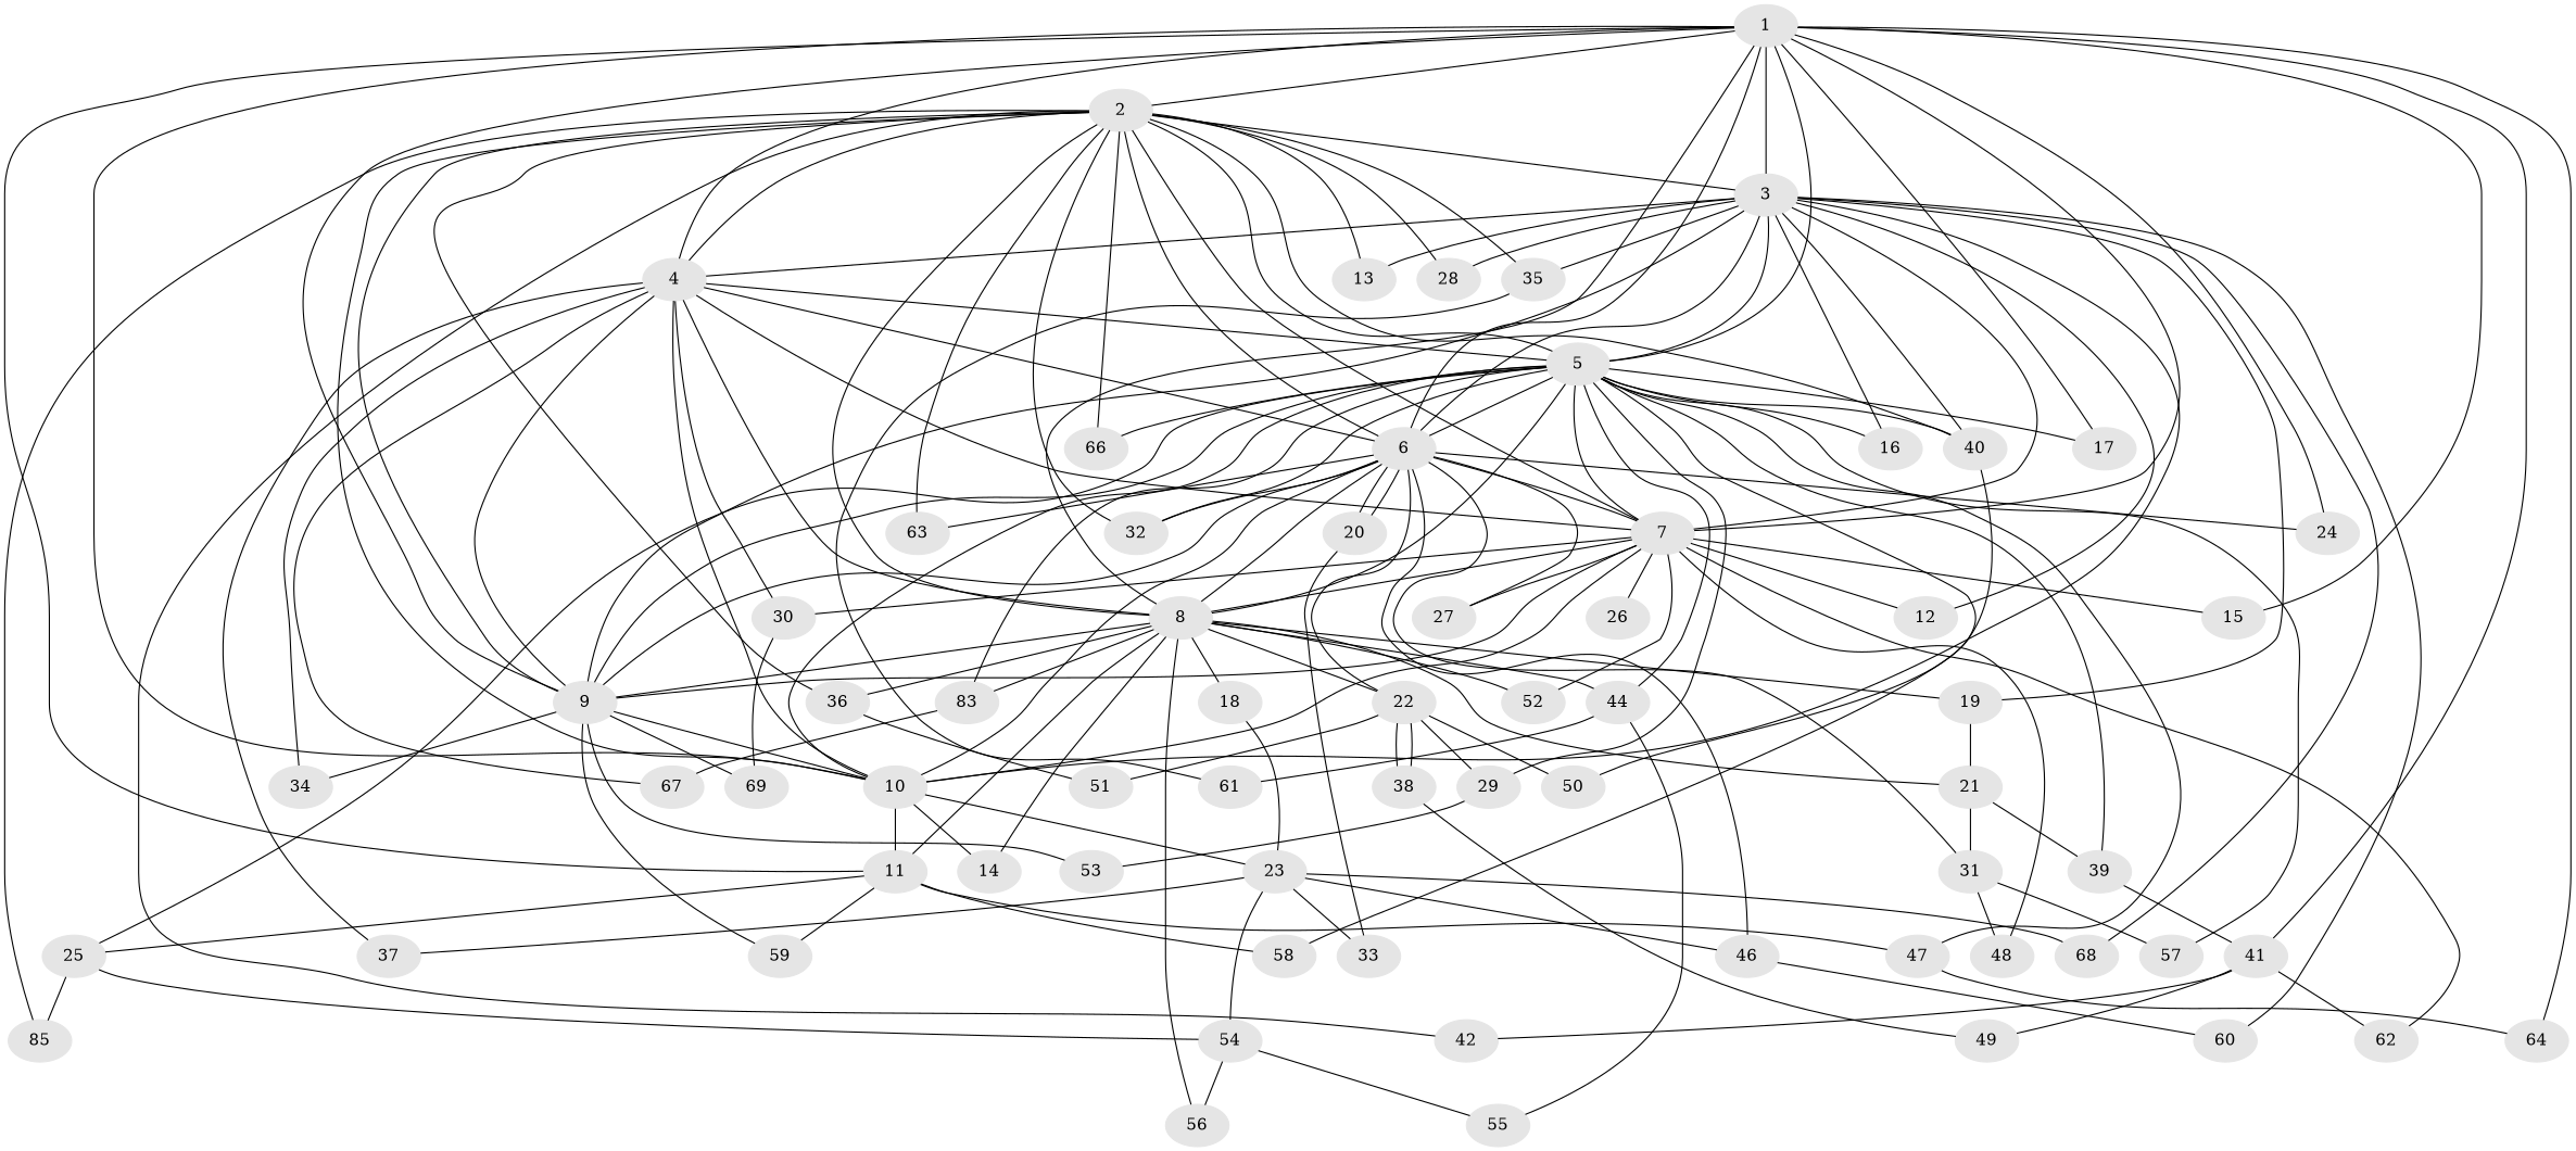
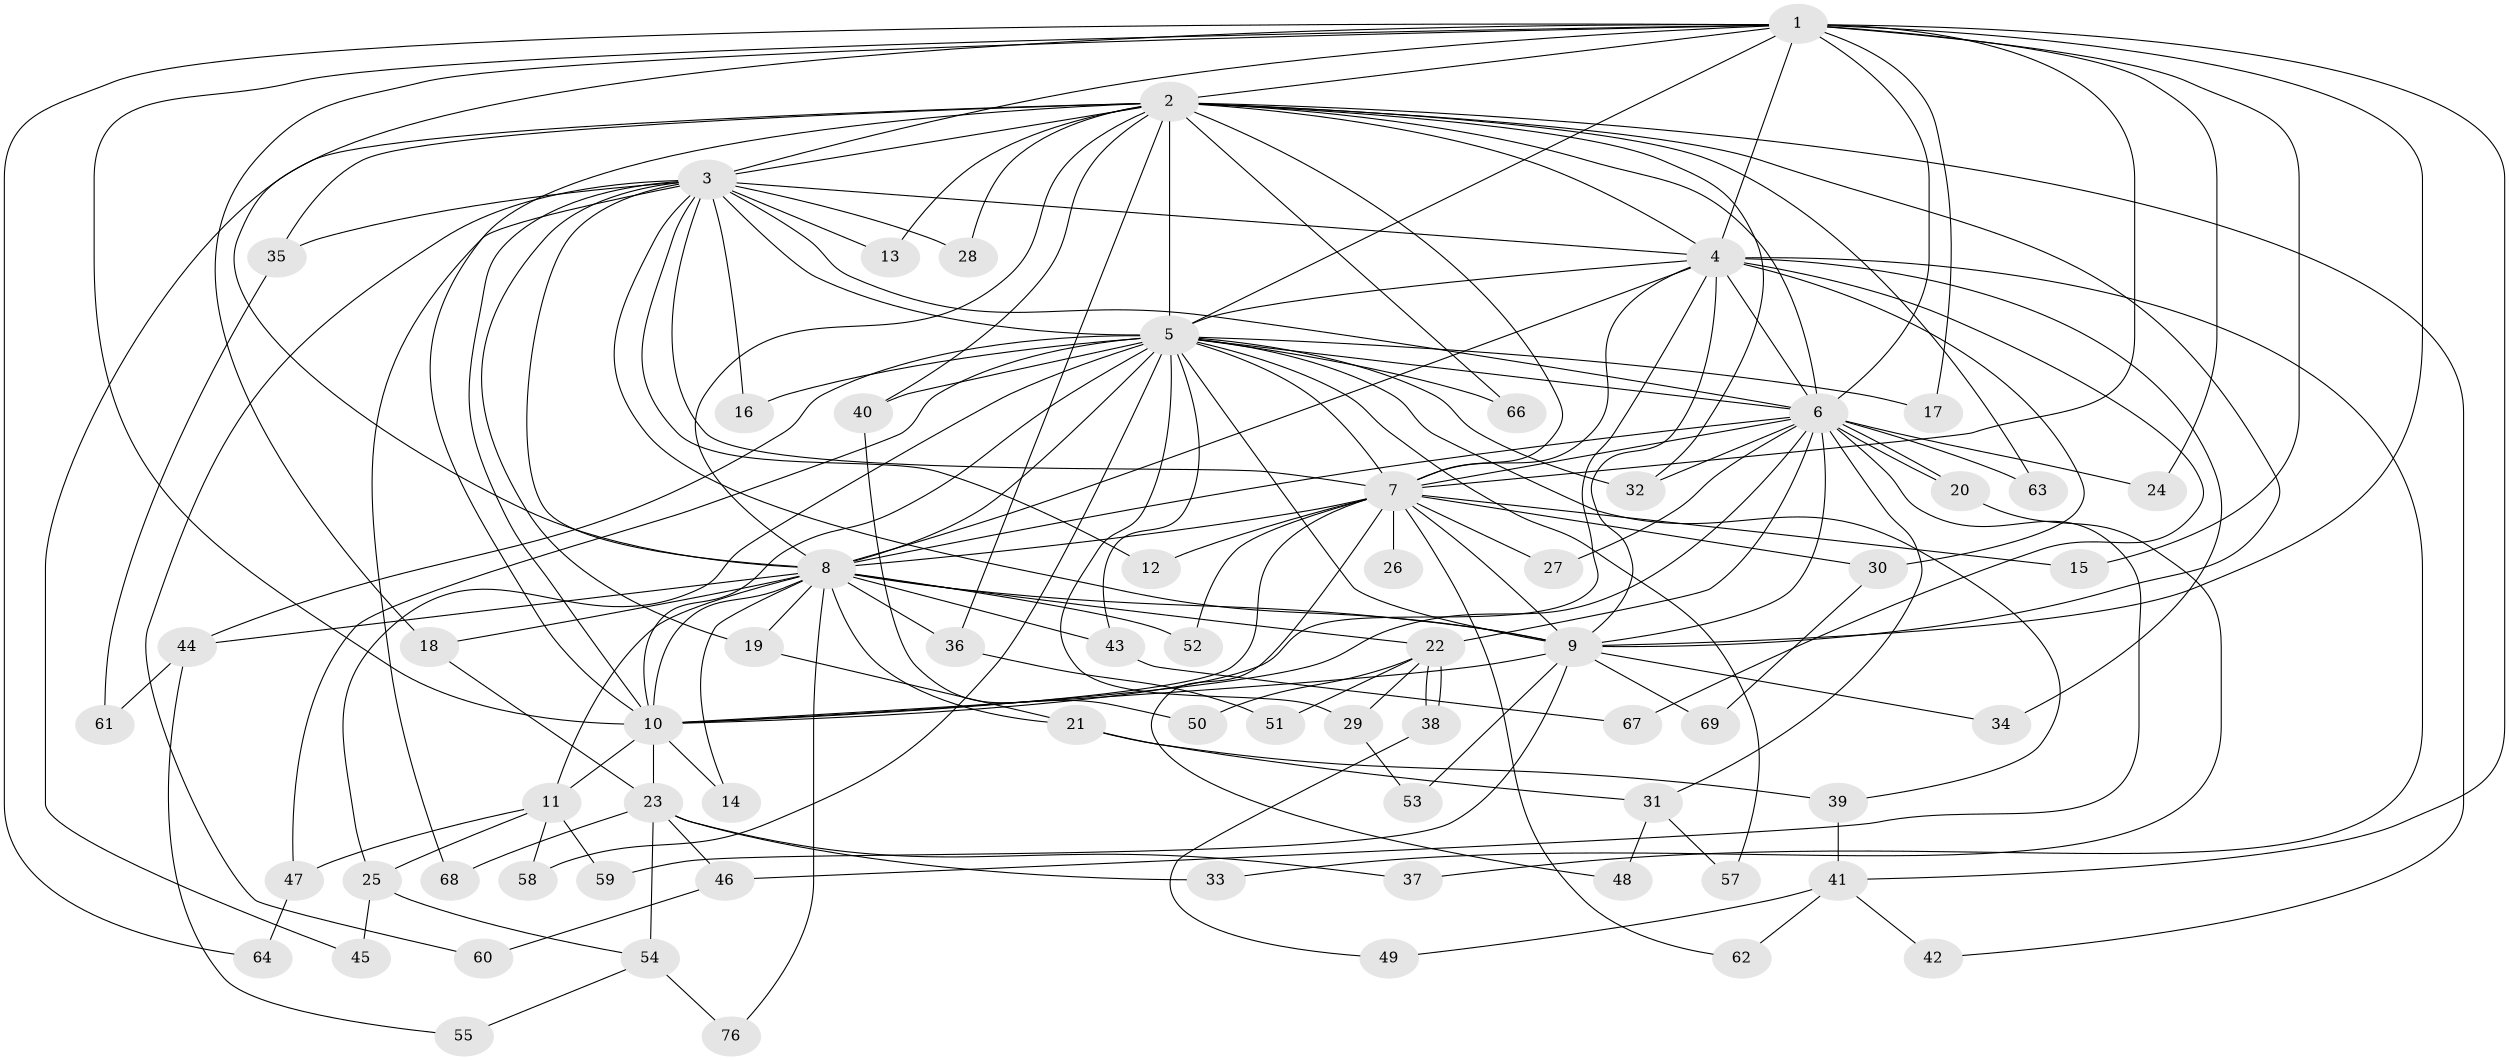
  graph {
    node [color=gray90 style=filled]
    1
    2
    3
    4
    5
    6
    7
    8
    9
    10
    15
    17
    18
    24
    41
    64
    13
    28
    32
    35
    36
    40
    42
-   45 [label=85]
+   45
    63
    66
    12
    16
    19
    60
    68
    30
    34
    37
    67
    25
    29
    39
-   43 [label=83]
+   43
    44
    47
    57
    58
    20
    22
    27
    31
    46
    26
    48
    52
    62
    11
    14
    21
-   56
+   56 [label=76]
    53
    59
    n59 [label=69]
    23
    49
    61
    51
    50
    54
    55
    33
    38
    1 -- 2
    1 -- 3
    1 -- 4
    1 -- 5
    1 -- 6
    1 -- 7
    1 -- 8
    1 -- 9
    1 -- 10
    1 -- 15
    1 -- 17
-   1 -- 11
+   1 -- 18
    1 -- 24
    1 -- 41
    1 -- 64
    2 -- 3
    2 -- 4
    2 -- 5
    2 -- 6
    2 -- 7
    2 -- 8
    2 -- 9
    2 -- 10
    2 -- 13
    2 -- 28
    2 -- 32
    2 -- 35
    2 -- 36
    2 -- 40
    2 -- 42
    2 -- 45
    2 -- 63
    2 -- 66
    3 -- 4
    3 -- 5
    3 -- 6
    3 -- 7
-   3 -- 40
+   3 -- 8
    3 -- 9
    3 -- 10
    3 -- 13
    3 -- 28
    3 -- 35
    3 -- 12
    3 -- 16
    3 -- 19
    3 -- 60
    3 -- 68
    4 -- 5
    4 -- 6
    4 -- 7
    4 -- 8
    4 -- 9
    4 -- 10
    4 -- 30
    4 -- 34
    4 -- 37
    4 -- 67
    5 -- 6
    5 -- 7
    5 -- 8
    5 -- 9
    5 -- 10
    5 -- 17
    5 -- 32
    5 -- 40
    5 -- 66
    5 -- 16
    5 -- 25
    5 -- 29
    5 -- 39
    5 -- 43
    5 -- 44
    5 -- 47
    5 -- 57
    5 -- 58
    6 -- 7
    6 -- 8
    6 -- 9
    6 -- 10
    6 -- 24
    6 -- 32
    6 -- 63
    6 -- 20
    6 -- 20
    6 -- 22
    6 -- 27
    6 -- 31
    6 -- 46
    7 -- 8
    7 -- 9
    7 -- 10
    7 -- 15
    7 -- 12
    7 -- 30
    7 -- 27
    7 -- 26
    7 -- 48
    7 -- 52
    7 -- 62
    8 -- 9
+   8 -- 10
    8 -- 18
    8 -- 36
    8 -- 19
    8 -- 43
    8 -- 44
    8 -- 22
    8 -- 52
    8 -- 11
    8 -- 14
    8 -- 21
    8 -- 56
    9 -- 10
    9 -- 34
    9 -- 53
    9 -- 59
    9 -- n59
    10 -- 11
    10 -- 14
    10 -- 23
    18 -- 23
    41 -- 42
    41 -- 62
    41 -- 49
    35 -- 61
    36 -- 51
    40 -- 50
    19 -- 21
    30 -- n59
    25 -- 45
    25 -- 54
    29 -- 53
    39 -- 41
    43 -- 67
    44 -- 61
    44 -- 55
    47 -- 64
    20 -- 33
    22 -- 29
    22 -- 51
    22 -- 50
    22 -- 38
    22 -- 38
    31 -- 57
    31 -- 48
    46 -- 60
    11 -- 25
    11 -- 47
    11 -- 58
    11 -- 59
    21 -- 39
    21 -- 31
    23 -- 68
    23 -- 37
    23 -- 46
    23 -- 54
    23 -- 33
    54 -- 56
    54 -- 55
    38 -- 49
  }
